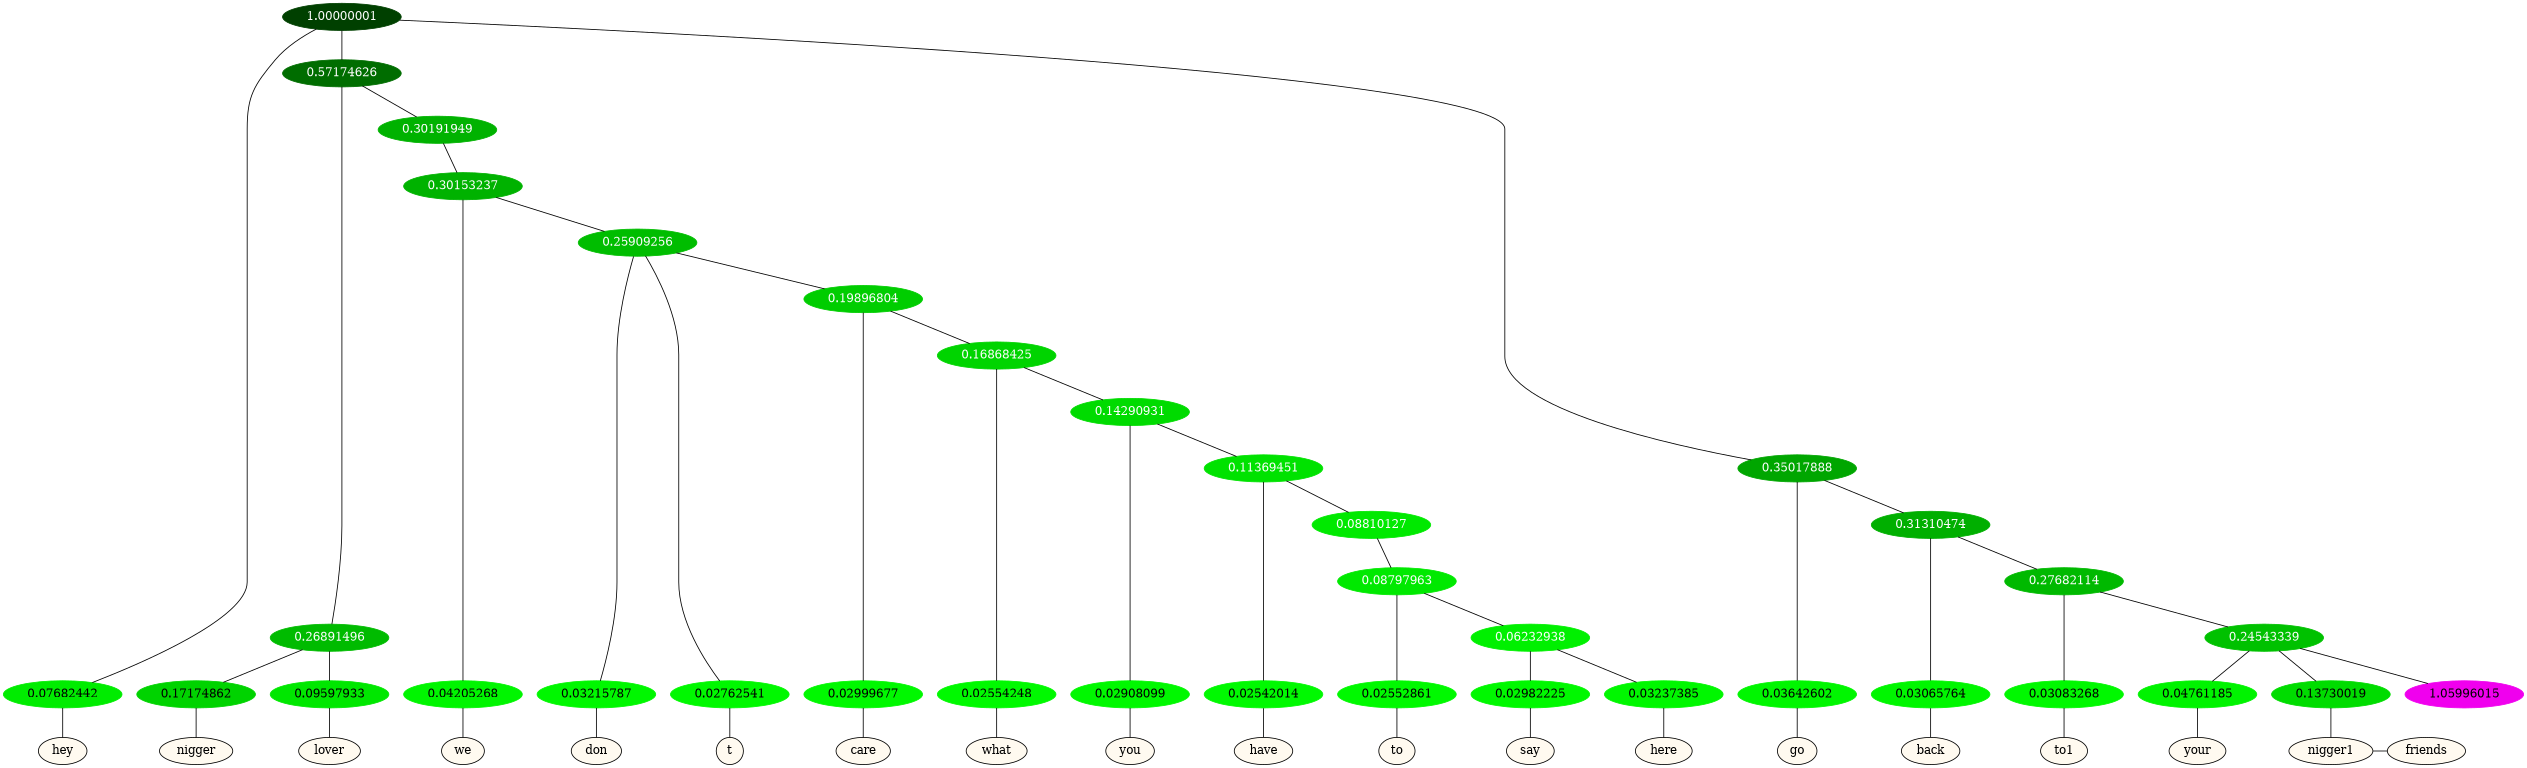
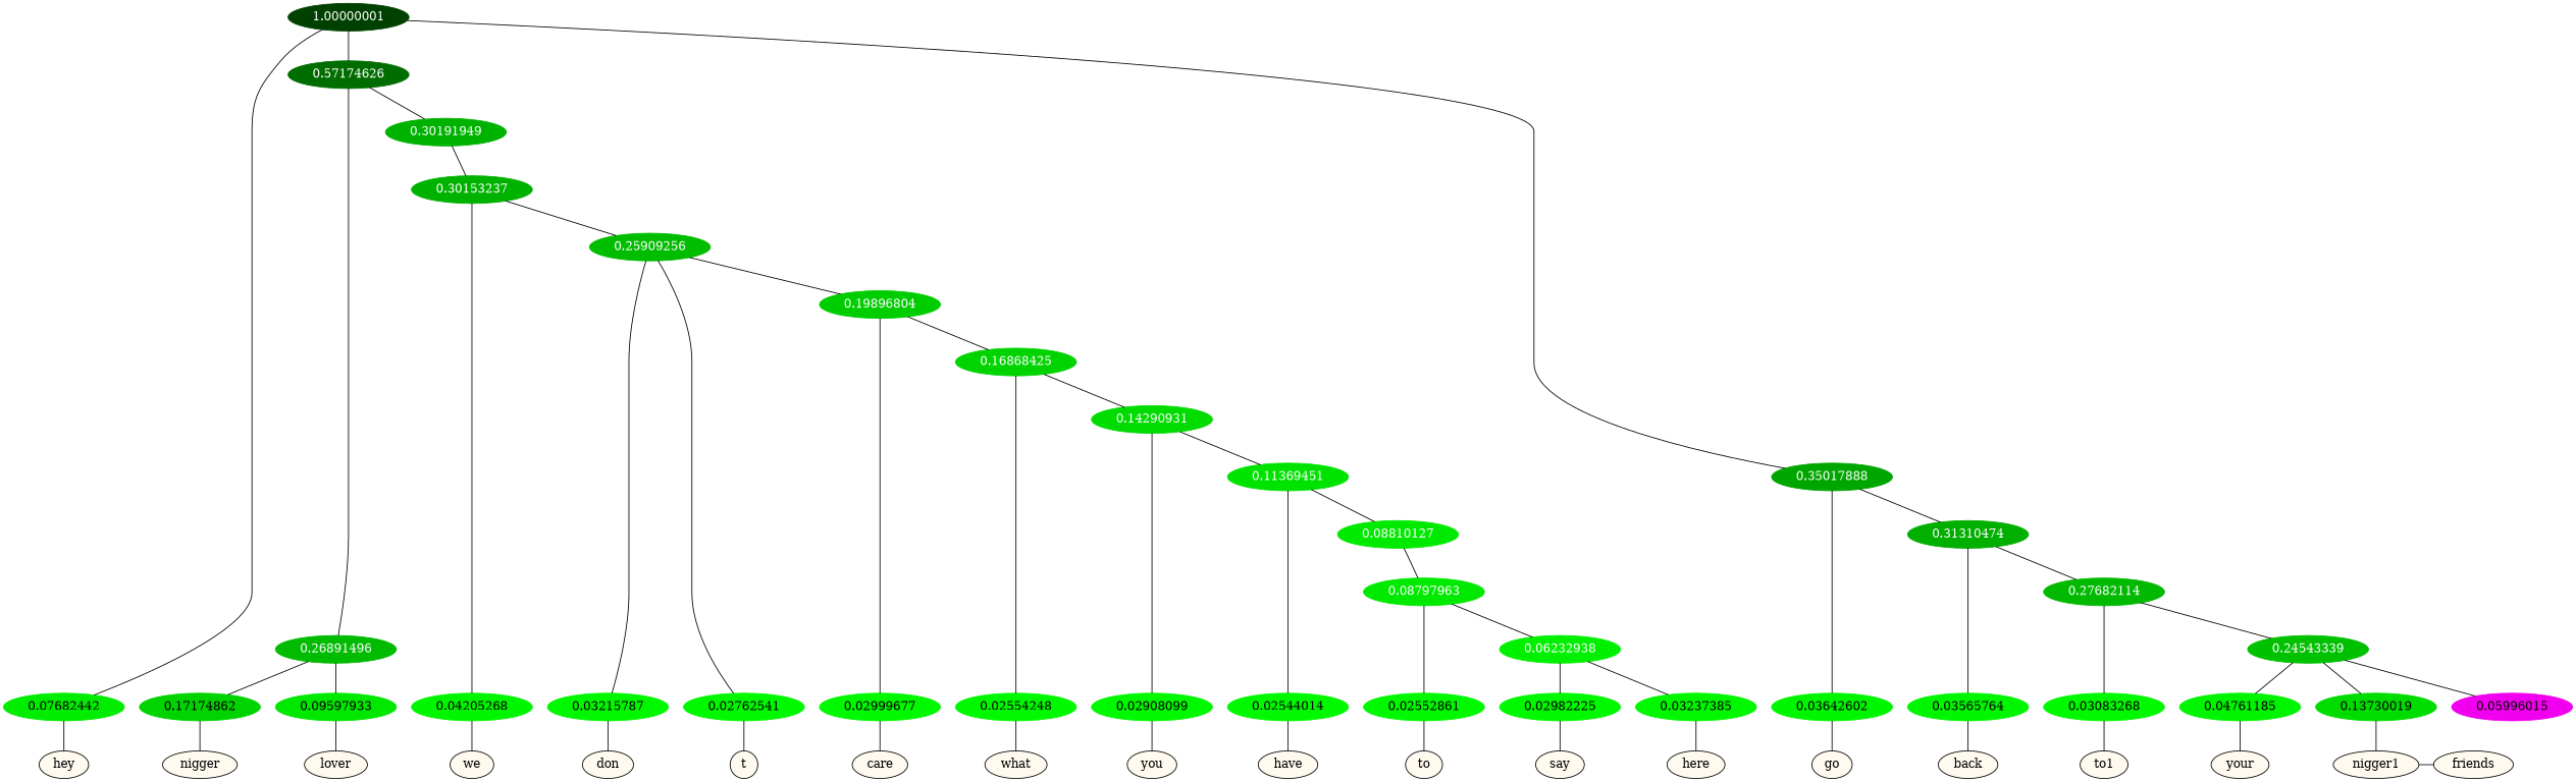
  graph {
    node [color=black format=png nodesep=0.001 ordering=out overlap_scaling=0.01 ranksep=0.001 style=filled]
    n1 [fillcolor=floralwhite height=0.15 label=hey style="filled,solid" width=0.15]
    n2 [fillcolor=floralwhite height=0.15 label=nigger style="filled,solid" width=0.15]
    n3 [fillcolor=floralwhite height=0.15 label=lover style="filled,solid" width=0.15]
    n4 [fillcolor=floralwhite height=0.15 label=we style="filled,solid" width=0.15]
    n5 [fillcolor=floralwhite height=0.15 label=don style="filled,solid" width=0.15]
    n6 [fillcolor=floralwhite height=0.15 label=t style="filled,solid" width=0.15]
    n7 [fillcolor=floralwhite height=0.15 label=care style="filled,solid" width=0.15]
    n8 [fillcolor=floralwhite height=0.15 label=what style="filled,solid" width=0.15]
    n9 [fillcolor=floralwhite height=0.15 label=you style="filled,solid" width=0.15]
    n10 [fillcolor=floralwhite height=0.15 label=have style="filled,solid" width=0.15]
    n11 [fillcolor=floralwhite height=0.15 label=to style="filled,solid" width=0.15]
    n12 [fillcolor=floralwhite height=0.15 label=say style="filled,solid" width=0.15]
    n13 [fillcolor=floralwhite height=0.15 label=here style="filled,solid" width=0.15]
    n14 [fillcolor=floralwhite height=0.15 label=go style="filled,solid" width=0.15]
    n15 [fillcolor=floralwhite height=0.15 label=back style="filled,solid" width=0.15]
    n16 [fillcolor=floralwhite height=0.15 label=to1 style="filled,solid" width=0.15]
    n17 [fillcolor=floralwhite height=0.15 label=your style="filled,solid" width=0.15]
    n18 [fillcolor=floralwhite height=0.15 label=nigger1 style="filled,solid" width=0.15]
    n19 [fillcolor=floralwhite height=0.15 label=friends style="filled,solid" width=0.15]
    n20 [color="0.334 1.000 0.923" fontcolor=black height=0.15 label=0.07682442 width=0.15]
    n21 [color="0.334 1.000 0.828" fontcolor=black height=0.15 label=0.17174862 width=0.15]
    n22 [color="0.334 1.000 0.904" fontcolor=black height=0.15 label=0.09597933 width=0.15]
    n23 [color="0.334 1.000 0.958" fontcolor=black height=0.15 label=0.04205268 width=0.15]
    n24 [color="0.334 1.000 0.968" fontcolor=black height=0.15 label=0.03215787 width=0.15]
    n25 [color="0.334 1.000 0.972" fontcolor=black height=0.15 label=0.02762541 width=0.15]
    n26 [color="0.334 1.000 0.970" fontcolor=black height=0.15 label=0.02999677 width=0.15]
    n27 [color="0.334 1.000 0.974" fontcolor=black height=0.15 label=0.02554248 width=0.15]
    n28 [color="0.334 1.000 0.971" fontcolor=black height=0.15 label=0.02908099 width=0.15]
-   n29 [color="0.334 1.000 0.975" fontcolor=black height=0.15 label=0.02542014 width=0.15]
+   n29 [color="0.334 1.000 0.975" fontcolor=black height=0.15 label=0.02544014 width=0.15]
    n30 [color="0.334 1.000 0.974" fontcolor=black height=0.15 label=0.02552861 width=0.15]
    n31 [color="0.334 1.000 0.970" fontcolor=black height=0.15 label=0.02982225 width=0.15]
    n32 [color="0.334 1.000 0.968" fontcolor=black height=0.15 label=0.03237385 width=0.15]
    n33 [color="0.334 1.000 0.964" fontcolor=black height=0.15 label=0.03642602 width=0.15]
-   n34 [color="0.334 1.000 0.964" fontcolor=black height=0.15 label=0.03065764 width=0.15]
+   n34 [color="0.334 1.000 0.964" fontcolor=black height=0.15 label=0.03565764 width=0.15]
    n35 [color="0.334 1.000 0.969" fontcolor=black height=0.15 label=0.03083268 width=0.15]
    n36 [color="0.334 1.000 0.952" fontcolor=black height=0.15 label=0.04761185 width=0.15]
    n37 [color="0.334 1.000 0.863" fontcolor=black height=0.15 label=0.13730019 width=0.15]
-   n38 [color="0.835 1.000 0.940" fontcolor=black height=0.15 label=1.05996015 width=0.15]
+   n38 [color="0.835 1.000 0.940" fontcolor=black height=0.15 label=0.05996015 width=0.15]
    n39 [color="0.334 1.000 0.250" fontcolor=grey99 height=0.15 label=1.00000001 width=0.15]
    n40 [color="0.334 1.000 0.428" fontcolor=grey99 height=0.15 label=0.57174626 width=0.15]
    n41 [color="0.334 1.000 0.650" fontcolor=grey99 height=0.15 label=0.35017888 width=0.15]
    n42 [color="0.334 1.000 0.731" fontcolor=grey99 height=0.15 label=0.26891496 width=0.15]
    n43 [color="0.334 1.000 0.698" fontcolor=grey99 height=0.15 label=0.30191949 width=0.15]
    n44 [color="0.334 1.000 0.687" fontcolor=grey99 height=0.15 label=0.31310474 width=0.15]
    n45 [color="0.334 1.000 0.698" fontcolor=grey99 height=0.15 label=0.30153237 width=0.15]
    n46 [color="0.334 1.000 0.723" fontcolor=grey99 height=0.15 label=0.27682114 width=0.15]
    n47 [color="0.334 1.000 0.741" fontcolor=grey99 height=0.15 label=0.25909256 width=0.15]
    n48 [color="0.334 1.000 0.755" fontcolor=grey99 height=0.15 label=0.24543339 width=0.15]
    n49 [color="0.334 1.000 0.801" fontcolor=grey99 height=0.15 label=0.19896804 width=0.15]
    n50 [color="0.334 1.000 0.831" fontcolor=grey99 height=0.15 label=0.16868425 width=0.15]
    n51 [color="0.334 1.000 0.857" fontcolor=grey99 height=0.15 label=0.14290931 width=0.15]
    n52 [color="0.334 1.000 0.886" fontcolor=grey99 height=0.15 label=0.11369451 width=0.15]
    n53 [color="0.334 1.000 0.912" fontcolor=grey99 height=0.15 label=0.08810127 width=0.15]
    n54 [color="0.334 1.000 0.912" fontcolor=grey99 height=0.15 label=0.08797963 width=0.15]
    n55 [color="0.334 1.000 0.938" fontcolor=grey99 height=0.15 label=0.06232938 width=0.15]
    subgraph sub_1 {
      rank=same
      n1
      n2
      n3
      n4
      n5
      n6
      n7
      n8
      n9
      n10
      n11
      n12
      n13
      n14
      n15
      n16
      n17
      n18
      n19
    }
    subgraph sub_2 {
      rank=same
      n20
      n21
      n22
      n23
      n24
      n25
      n26
      n27
      n28
      n29
      n30
      n31
      n32
      n33
      n34
      n35
      n36
      n37
      n38
    }
    n18 -- n19
    n20 -- n1
    n21 -- n2
    n22 -- n3
    n23 -- n4
    n24 -- n5
    n25 -- n6
    n26 -- n7
    n27 -- n8
    n28 -- n9
    n29 -- n10
    n30 -- n11
    n31 -- n12
    n32 -- n13
    n33 -- n14
    n34 -- n15
    n35 -- n16
    n36 -- n17
    n37 -- n18
    n39 -- n20
    n39 -- n40
    n39 -- n41
    n40 -- n42
    n40 -- n43
    n41 -- n33
    n41 -- n44
    n42 -- n21
    n42 -- n22
    n43 -- n45
    n44 -- n34
    n44 -- n46
    n45 -- n23
    n45 -- n47
    n46 -- n35
    n46 -- n48
    n47 -- n24
    n47 -- n25
    n47 -- n49
    n48 -- n36
    n48 -- n37
    n48 -- n38
    n49 -- n26
    n49 -- n50
    n50 -- n27
    n50 -- n51
    n51 -- n28
    n51 -- n52
    n52 -- n29
    n52 -- n53
    n53 -- n54
    n54 -- n30
    n54 -- n55
    n55 -- n31
    n55 -- n32
  }
